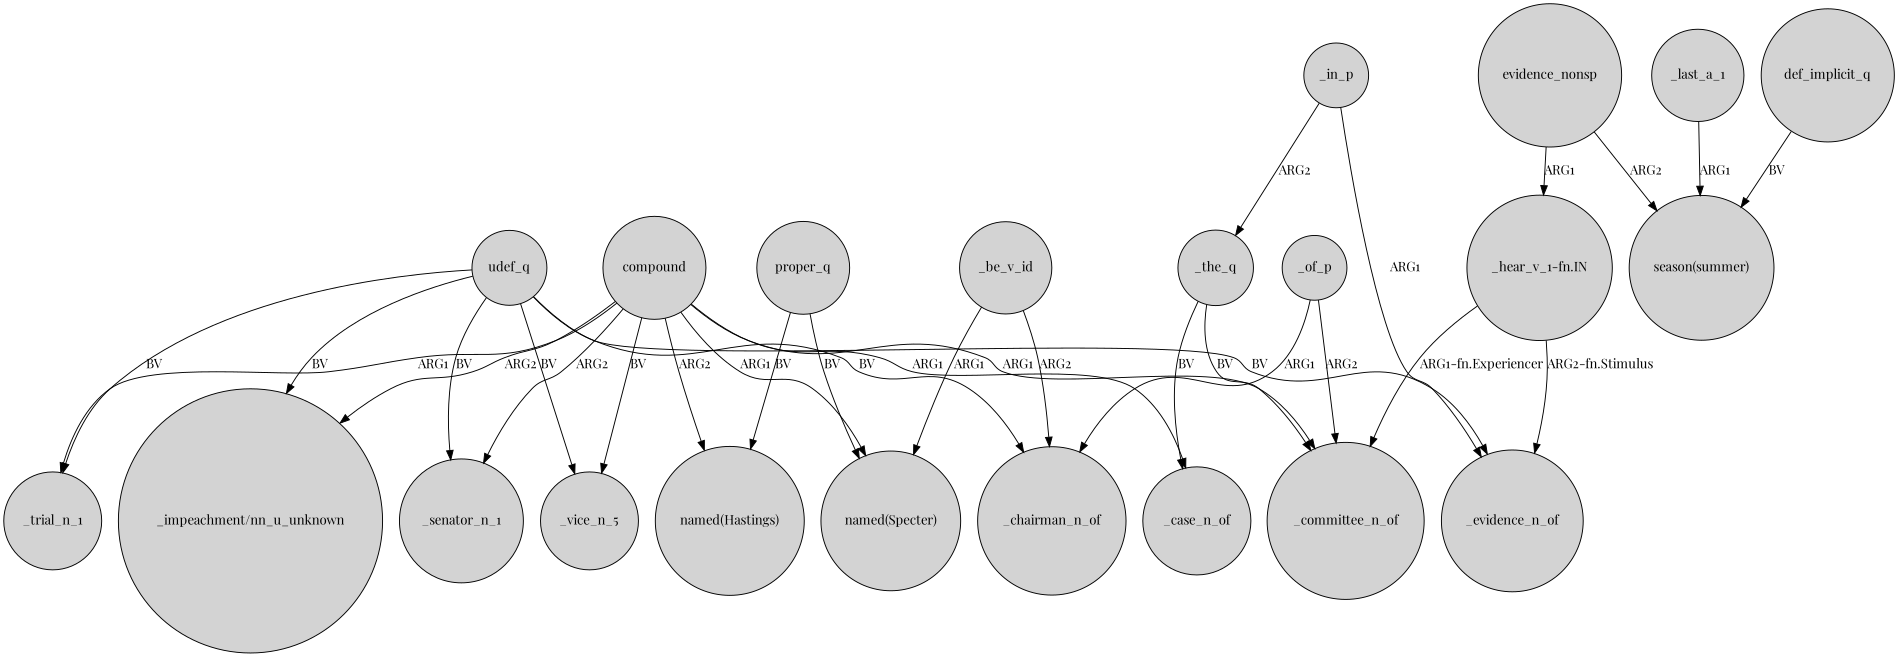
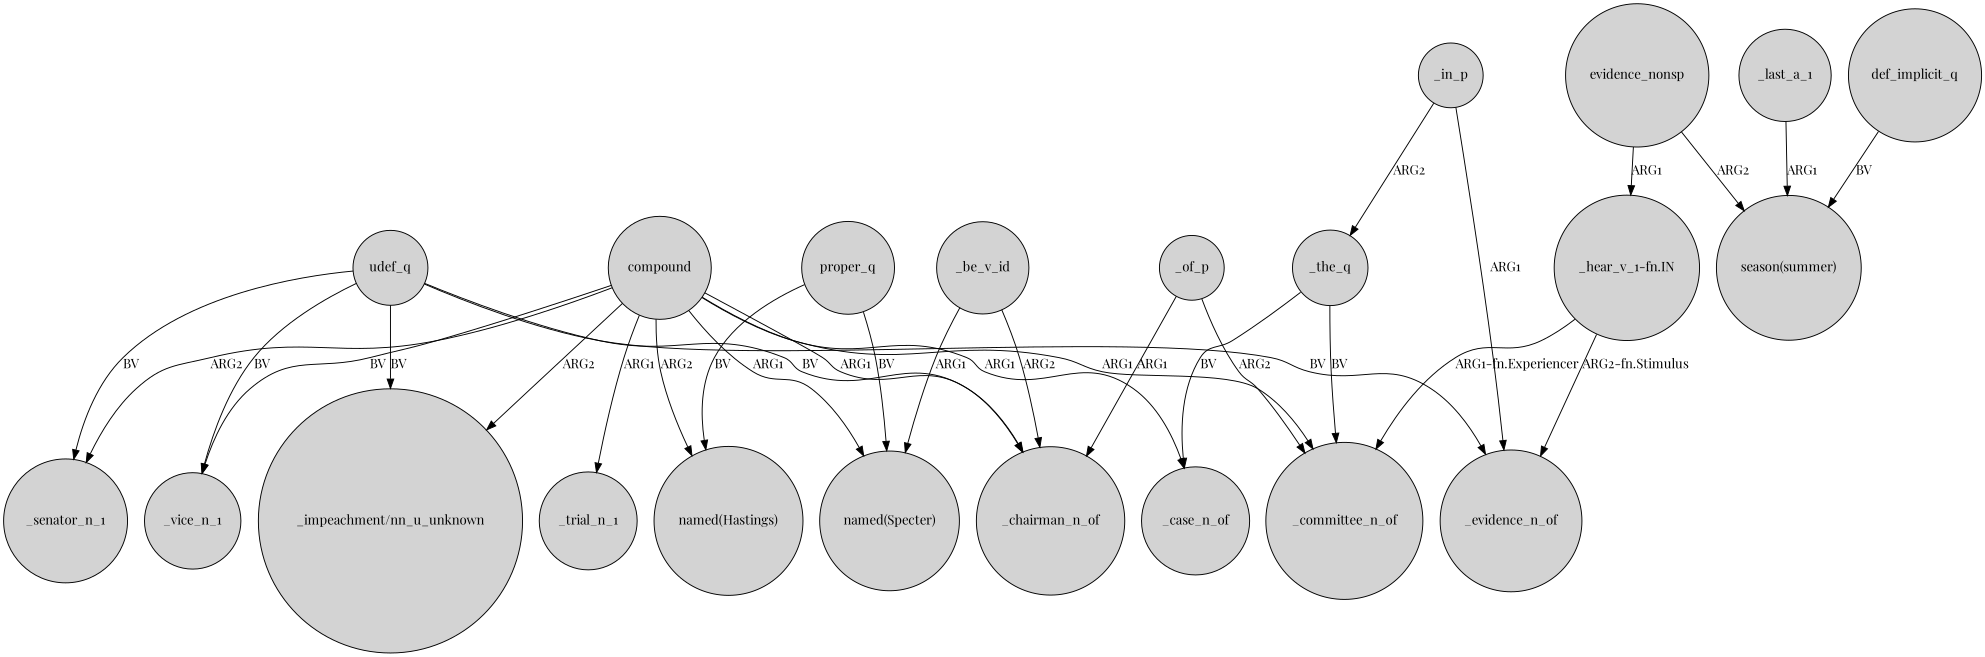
  digraph {
    fontname="Playfair Display"
    node [fontname="Playfair Display" shape=circle style=filled]
    edge [fontname="Playfair Display"]
    compound
-   _vice_n_1 [label=_vice_n_5]
+   _vice_n_1
    _senator_n_1
    "named(Hastings)"
    "_impeachment/nn_u_unknown"
    _chairman_n_of
    "named(Specter)"
    _case_n_of
    _committee_n_of
    _trial_n_1
    udef_q
    _evidence_n_of
    _be_v_id
    _the_q
    _of_p
    "_hear_v_1-fn.IN"
    proper_q
    _last_a_1
    "season(summer)"
    def_implicit_q
    n21 [label=evidence_nonsp]
    _in_p
    compound -> _vice_n_1 [label=BV]
    compound -> _senator_n_1 [label=ARG2]
    compound -> "named(Hastings)" [label=ARG2]
    compound -> "_impeachment/nn_u_unknown" [label=ARG2]
+   compound -> _chairman_n_of [label=ARG1]
    compound -> "named(Specter)" [label=ARG1]
    compound -> _case_n_of [label=ARG1]
    compound -> _committee_n_of [label=ARG1]
    compound -> _trial_n_1 [label=ARG1]
    udef_q -> _vice_n_1 [label=BV]
    udef_q -> _senator_n_1 [label=BV]
    udef_q -> "_impeachment/nn_u_unknown" [label=BV]
    udef_q -> _chairman_n_of [label=BV]
-   udef_q -> _trial_n_1 [label=BV]
    udef_q -> _evidence_n_of [label=BV]
    _be_v_id -> _chairman_n_of [label=ARG2]
    _be_v_id -> "named(Specter)" [label=ARG1]
    _the_q -> _case_n_of [label=BV]
    _the_q -> _committee_n_of [label=BV]
    _of_p -> _chairman_n_of [label=ARG1]
    _of_p -> _committee_n_of [label=ARG2]
    "_hear_v_1-fn.IN" -> _committee_n_of [label="ARG1-fn.Experiencer"]
    "_hear_v_1-fn.IN" -> _evidence_n_of [label="ARG2-fn.Stimulus"]
    proper_q -> "named(Hastings)" [label=BV]
    proper_q -> "named(Specter)" [label=BV]
    _last_a_1 -> "season(summer)" [label=ARG1]
    def_implicit_q -> "season(summer)" [label=BV]
    n21 -> "_hear_v_1-fn.IN" [label=ARG1]
    n21 -> "season(summer)" [label=ARG2]
    _in_p -> _evidence_n_of [label=ARG1]
    _in_p -> _the_q [label=ARG2]
  }
